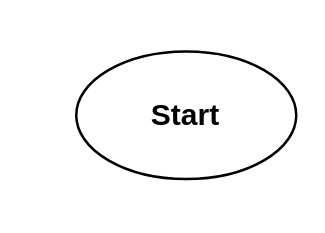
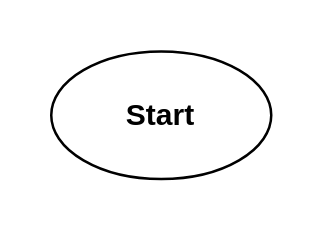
  <mxCell id="0" />
  <mxCell id="1" parent="0" />
- <mxCell id="2" value="Start" style="ellipse;whiteSpace=wrap;html=1;fontStyle=1" vertex="1" parent="1"><mxGeometry x="30" y="20" width="88" height="51" as="geometry" /></mxCell>
+ <mxCell id="2" value="Start" style="ellipse;whiteSpace=wrap;html=1;fontStyle=1" vertex="1" parent="1"><mxGeometry x="20" y="20" width="88" height="51" as="geometry" /></mxCell>
